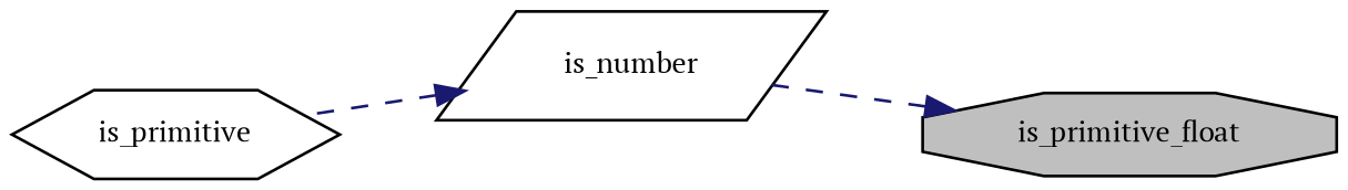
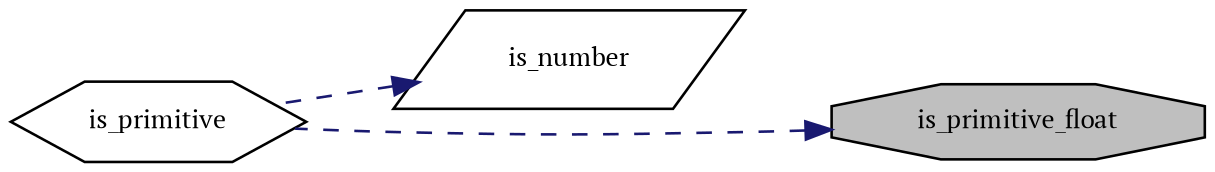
  digraph {
    fontname="PT Serif"
    rankdir=RL
    node [color=black fillcolor=white fontname="PT Serif" fontsize=10 style=filled]
    edge [color=midnightblue dir=back fontname="PT Serif" fontsize=10 labelfontname=Helvetica labelfontsize=10 style=dashed]
    n1 [fillcolor=grey75 fontcolor=black height=0.2 label=is_primitive_float shape=octagon width=0.4]
    n2 [height=0.2 label=is_number shape=parallelogram width=0.4]
    n3 [height=0.2 label=is_primitive shape=hexagon width=0.4]
-   n1 -> n2
+   n1 -> n3
    n2 -> n3
  }
